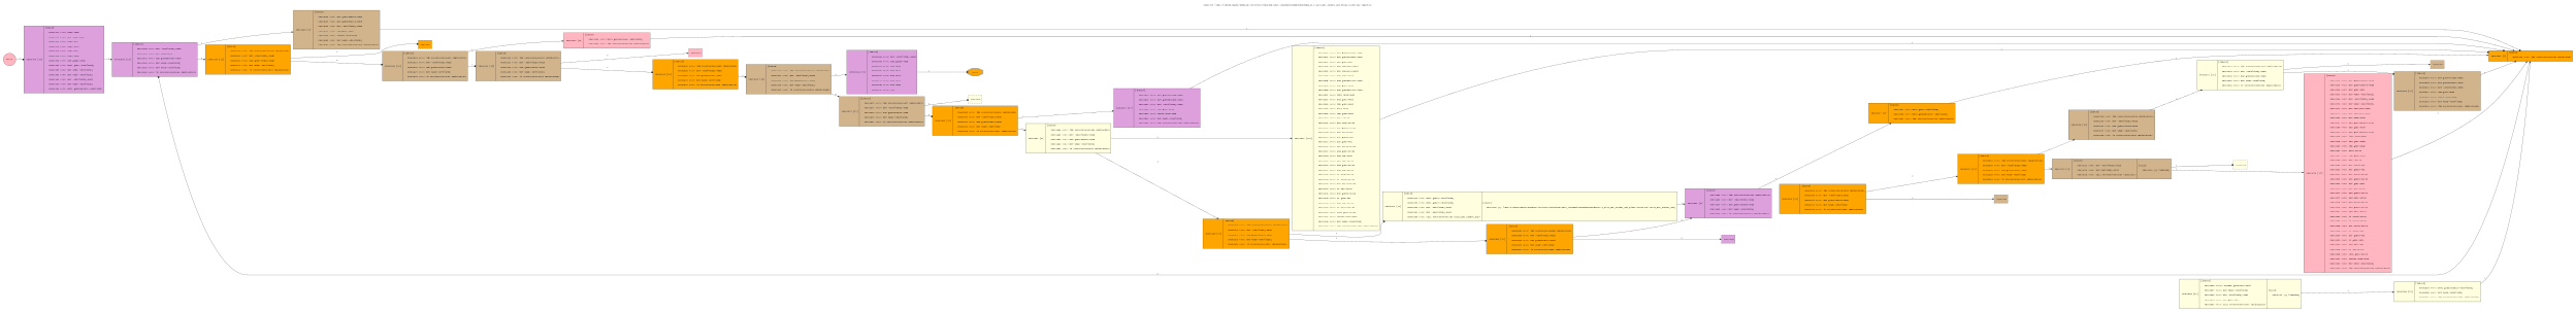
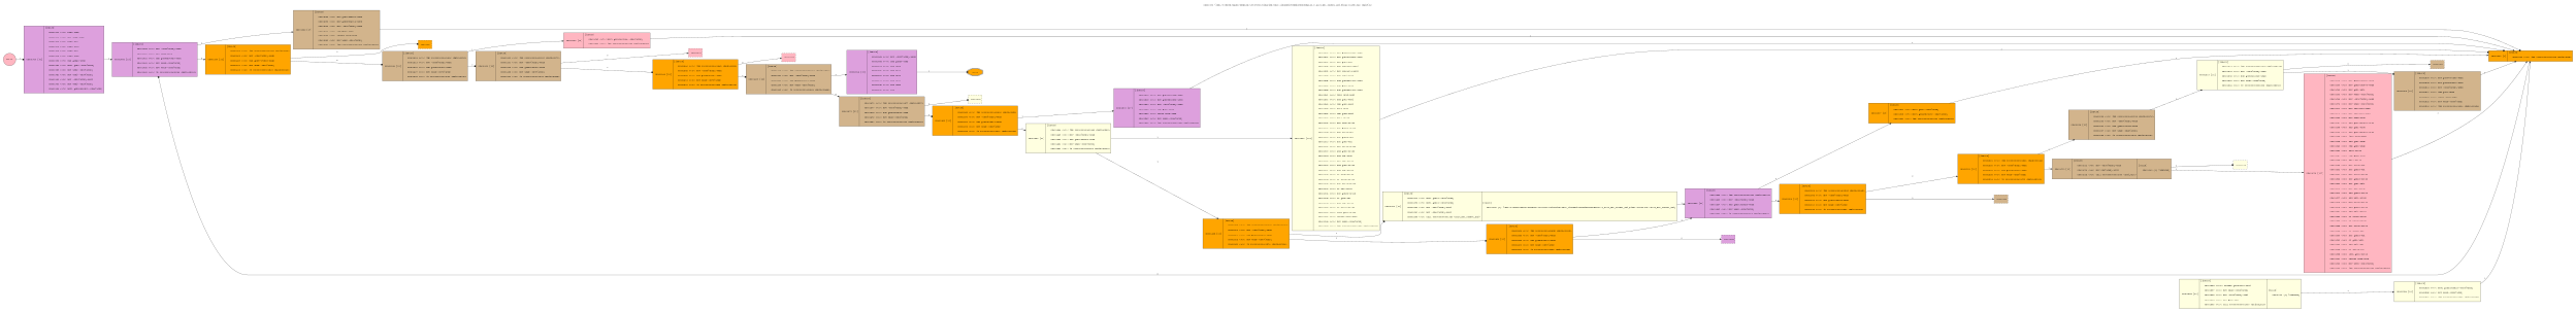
  digraph {
    fontname="Courier Prime"
    label="0x4019c0 (/mnt/c/Users/mathe/Desktop/tcc/POCII/binaries/extr_linuxdriversmisceepromat24.c_at24_get_offset_adj_Final-ollvm.out::main(0))"
    labelloc=t
    rankdir=LR
    node [fillcolor=orange fontname="Courier Prime" shape=record style=filled]
    edge [arrowhead=normal fontname="Courier Prime"]
    Entry [fillcolor=lightpink height=0.3 shape=circle width=0.3]
    n2 [fillcolor=plum label="{\n     0x4019c0 [45]\l\n     | [instrs]\l\n     &nbsp;&nbsp;0x4019c0 \<+1\>: push %rbp\l\n     &nbsp;&nbsp;0x4019c1 \<+3\>: mov %rsp,%rbp\l\n     &nbsp;&nbsp;0x4019c4 \<+2\>: push %r15\l\n     &nbsp;&nbsp;0x4019c6 \<+2\>: push %r14\l\n     &nbsp;&nbsp;0x4019c8 \<+2\>: push %r12\l\n     &nbsp;&nbsp;0x4019ca \<+1\>: push %rbx\l\n     &nbsp;&nbsp;0x4019cb \<+7\>: sub $0xa0,%rsp\l\n     &nbsp;&nbsp;0x4019d2 \<+7\>: movl $0x0,-0x2c(%rbp)\l\n     &nbsp;&nbsp;0x4019d9 \<+3\>: mov %edi,-0x30(%rbp)\l\n     &nbsp;&nbsp;0x4019dc \<+4\>: mov %rsi,-0x38(%rbp)\l\n     &nbsp;&nbsp;0x4019e0 \<+3\>: mov -0x30(%rbp),%edi\l\n     &nbsp;&nbsp;0x4019e3 \<+3\>: mov %edi,-0x28(%rbp)\l\n     &nbsp;&nbsp;0x4019e6 \<+7\>: movl $0x90a969b5,-0x64(%rbp)\l\n  }"]
    n3 [fillcolor=plum label="{\n     0x4019ed [23]\l\n     | [instrs]\l\n     &nbsp;&nbsp;0x4019ed \<+3\>: mov -0x64(%rbp),%eax\l\n     &nbsp;&nbsp;0x4019f0 \<+2\>: mov %eax,%ecx\l\n     &nbsp;&nbsp;0x4019f2 \<+6\>: sub $0x90a969b5,%ecx\l\n     &nbsp;&nbsp;0x4019f8 \<+3\>: mov %eax,-0x68(%rbp)\l\n     &nbsp;&nbsp;0x4019fb \<+3\>: mov %ecx,-0x6c(%rbp)\l\n     &nbsp;&nbsp;0x4019fe \<+6\>: je 0000000000401b8f \<main+0x1cf\>\l\n  }"]
    n4 [fillcolor=tan label="{\n     0x401b8f [27]\l\n     | [instrs]\l\n     &nbsp;&nbsp;0x401b8f \<+5\>: mov $0xc58ebe93,%eax\l\n     &nbsp;&nbsp;0x401b94 \<+5\>: mov $0xdce3a456,%ecx\l\n     &nbsp;&nbsp;0x401b99 \<+3\>: mov -0x28(%rbp),%edx\l\n     &nbsp;&nbsp;0x401b9c \<+3\>: cmp $0x2,%edx\l\n     &nbsp;&nbsp;0x401b9f \<+3\>: cmovne %ecx,%eax\l\n     &nbsp;&nbsp;0x401ba2 \<+3\>: mov %eax,-0x64(%rbp)\l\n     &nbsp;&nbsp;0x401ba5 \<+5\>: jmp 0000000000401e94 \<main+0x4d4\>\l\n  }"]
    n5 [label="{\n     0x401a04 [22]\l\n     | [instrs]\l\n     &nbsp;&nbsp;0x401a04 \<+5\>: jmp 0000000000401a09 \<main+0x49\>\l\n     &nbsp;&nbsp;0x401a09 \<+3\>: mov -0x68(%rbp),%eax\l\n     &nbsp;&nbsp;0x401a0c \<+5\>: sub $0x97475def,%eax\l\n     &nbsp;&nbsp;0x401a11 \<+3\>: mov %eax,-0x70(%rbp)\l\n     &nbsp;&nbsp;0x401a14 \<+6\>: je 0000000000401d23 \<main+0x363\>\l\n  }"]
    n6 [label="{\n     0x401e94 [5]\l\n     | [instrs]\l\n     &nbsp;&nbsp;0x401e94 \<+5\>: jmp 00000000004019ed \<main+0x2d\>\l\n  }"]
    n7 [label="{\n     0x401d23\l\n  }" style="dashed,filled"]
    n8 [fillcolor=tan label="{\n     0x401a1a [22]\l\n     | [instrs]\l\n     &nbsp;&nbsp;0x401a1a \<+5\>: jmp 0000000000401a1f \<main+0x5f\>\l\n     &nbsp;&nbsp;0x401a1f \<+3\>: mov -0x68(%rbp),%eax\l\n     &nbsp;&nbsp;0x401a22 \<+5\>: sub $0xa758b876,%eax\l\n     &nbsp;&nbsp;0x401a27 \<+3\>: mov %eax,-0x74(%rbp)\l\n     &nbsp;&nbsp;0x401a2a \<+6\>: je 0000000000401cfc \<main+0x33c\>\l\n  }"]
    n9 [fillcolor=lightpink label="{\n     0x401cfc [12]\l\n     | [instrs]\l\n     &nbsp;&nbsp;0x401cfc \<+7\>: movl $0x43662364,-0x64(%rbp)\l\n     &nbsp;&nbsp;0x401d03 \<+5\>: jmp 0000000000401e94 \<main+0x4d4\>\l\n  }"]
    n10 [fillcolor=tan label="{\n     0x401a30 [22]\l\n     | [instrs]\l\n     &nbsp;&nbsp;0x401a30 \<+5\>: jmp 0000000000401a35 \<main+0x75\>\l\n     &nbsp;&nbsp;0x401a35 \<+3\>: mov -0x68(%rbp),%eax\l\n     &nbsp;&nbsp;0x401a38 \<+5\>: sub $0xa9c8f26c,%eax\l\n     &nbsp;&nbsp;0x401a3d \<+3\>: mov %eax,-0x78(%rbp)\l\n     &nbsp;&nbsp;0x401a40 \<+6\>: je 0000000000401e7d \<main+0x4bd\>\l\n  }"]
    n11 [height=0.3 label=Users peripheries=2 shape=octagon width=0.3]
    n12 [fillcolor=lightpink label="{\n     0x401e7d\l\n  }" style="dashed,filled"]
    n13 [label="{\n     0x401a46 [22]\l\n     | [instrs]\l\n     &nbsp;&nbsp;0x401a46 \<+5\>: jmp 0000000000401a4b \<main+0x8b\>\l\n     &nbsp;&nbsp;0x401a4b \<+3\>: mov -0x68(%rbp),%eax\l\n     &nbsp;&nbsp;0x401a4e \<+5\>: sub $0xaad61be7,%eax\l\n     &nbsp;&nbsp;0x401a53 \<+3\>: mov %eax,-0x7c(%rbp)\l\n     &nbsp;&nbsp;0x401a56 \<+6\>: je 0000000000401df8 \<main+0x438\>\l\n  }"]
    n14 [fillcolor=lightyellow label="{\n     0x401da4 [18]\l\n     | [instrs]\l\n     &nbsp;&nbsp;0x401da4 \<+7\>: movl $0xf53cbd2f,-0x64(%rbp)\l\n     &nbsp;&nbsp;0x401dab \<+6\>: mov %eax,-0xb0(%rbp)\l\n     &nbsp;&nbsp;0x401db1 \<+5\>: jmp 0000000000401e94 \<main+0x4d4\>\l\n  }"]
+   n15 [fillcolor=lightpink label="{\n     0x401df8\l\n  }" style="dashed,filled"]
    n16 [fillcolor=tan label="{\n     0x401a5c [22]\l\n     | [instrs]\l\n     &nbsp;&nbsp;0x401a5c \<+5\>: jmp 0000000000401a61 \<main+0xa1\>\l\n     &nbsp;&nbsp;0x401a61 \<+3\>: mov -0x68(%rbp),%eax\l\n     &nbsp;&nbsp;0x401a64 \<+5\>: sub $0xacdc32c5,%eax\l\n     &nbsp;&nbsp;0x401a69 \<+3\>: mov %eax,-0x80(%rbp)\l\n     &nbsp;&nbsp;0x401a6c \<+6\>: je 0000000000401e6a \<main+0x4aa\>\l\n  }"]
    n17 [fillcolor=lightyellow label="{\n     0x401d8d [23]\l\n     | [instrs]\l\n     &nbsp;&nbsp;0x401d8d \<+10\>: movabs $0x4020f2,%rdi\l\n     &nbsp;&nbsp;0x401d97 \<+3\>: mov %eax,-0x48(%rbp)\l\n     &nbsp;&nbsp;0x401d9a \<+3\>: mov -0x48(%rbp),%esi\l\n     &nbsp;&nbsp;0x401d9d \<+2\>: mov $0x0,%al\l\n     &nbsp;&nbsp;0x401d9f \<+5\>: call 0000000000401030 \<printf@plt\>\l\n     | [calls]\l\n     &nbsp;&nbsp;0x401030 \{1\} (unknown)\l\n  }"]
    n18 [fillcolor=plum label="{\n     0x401e6a [19]\l\n     | [instrs]\l\n     &nbsp;&nbsp;0x401e6a \<+3\>: mov -0x2c(%rbp),%eax\l\n     &nbsp;&nbsp;0x401e6d \<+7\>: add $0xa0,%rsp\l\n     &nbsp;&nbsp;0x401e74 \<+1\>: pop %rbx\l\n     &nbsp;&nbsp;0x401e75 \<+2\>: pop %r12\l\n     &nbsp;&nbsp;0x401e77 \<+2\>: pop %r14\l\n     &nbsp;&nbsp;0x401e79 \<+2\>: pop %r15\l\n     &nbsp;&nbsp;0x401e7b \<+1\>: pop %rbp\l\n     &nbsp;&nbsp;0x401e7c \<+1\>: ret\l\n  }"]
    n19 [fillcolor=tan label="{\n     0x401a72 [25]\l\n     | [instrs]\l\n     &nbsp;&nbsp;0x401a72 \<+5\>: jmp 0000000000401a77 \<main+0xb7\>\l\n     &nbsp;&nbsp;0x401a77 \<+3\>: mov -0x68(%rbp),%eax\l\n     &nbsp;&nbsp;0x401a7a \<+5\>: sub $0xb00ed620,%eax\l\n     &nbsp;&nbsp;0x401a7f \<+6\>: mov %eax,-0x84(%rbp)\l\n     &nbsp;&nbsp;0x401a85 \<+6\>: je 0000000000401e46 \<main+0x486\>\l\n  }"]
    n20 [fillcolor=tan label="{\n     0x401b6c\l\n  }" style="dashed,filled"]
    n21 [fillcolor=lightyellow label="{\n     0x401e46\l\n  }" style="dashed,filled"]
    n22 [label="{\n     0x401a8b [25]\l\n     | [instrs]\l\n     &nbsp;&nbsp;0x401a8b \<+5\>: jmp 0000000000401a90 \<main+0xd0\>\l\n     &nbsp;&nbsp;0x401a90 \<+3\>: mov -0x68(%rbp),%eax\l\n     &nbsp;&nbsp;0x401a93 \<+5\>: sub $0xc0a7ab14,%eax\l\n     &nbsp;&nbsp;0x401a98 \<+6\>: mov %eax,-0x88(%rbp)\l\n     &nbsp;&nbsp;0x401a9e \<+6\>: je 0000000000401d59 \<main+0x399\>\l\n  }"]
    n23 [fillcolor=tan label="{\n     0x401d08 [27]\l\n     | [instrs]\l\n     &nbsp;&nbsp;0x401d08 \<+5\>: mov $0x97475def,%eax\l\n     &nbsp;&nbsp;0x401d0d \<+5\>: mov $0xc0a7ab14,%ecx\l\n     &nbsp;&nbsp;0x401d12 \<+3\>: mov -0x24(%rbp),%edx\l\n     &nbsp;&nbsp;0x401d15 \<+3\>: cmp $0x1,%edx\l\n     &nbsp;&nbsp;0x401d18 \<+3\>: cmovl %ecx,%eax\l\n     &nbsp;&nbsp;0x401d1b \<+3\>: mov %eax,-0x64(%rbp)\l\n     &nbsp;&nbsp;0x401d1e \<+5\>: jmp 0000000000401e94 \<main+0x4d4\>\l\n  }"]
    n24 [fillcolor=plum label="{\n     0x401d59 [27]\l\n     | [instrs]\l\n     &nbsp;&nbsp;0x401d59 \<+5\>: mov $0x32c161ed,%eax\l\n     &nbsp;&nbsp;0x401d5e \<+5\>: mov $0xced40d98,%ecx\l\n     &nbsp;&nbsp;0x401d63 \<+3\>: mov -0x24(%rbp),%edx\l\n     &nbsp;&nbsp;0x401d66 \<+3\>: cmp $0x0,%edx\l\n     &nbsp;&nbsp;0x401d69 \<+3\>: cmove %ecx,%eax\l\n     &nbsp;&nbsp;0x401d6c \<+3\>: mov %eax,-0x64(%rbp)\l\n     &nbsp;&nbsp;0x401d6f \<+5\>: jmp 0000000000401e94 \<main+0x4d4\>\l\n  }"]
    n25 [fillcolor=lightyellow label="{\n     0x401aa4 [25]\l\n     | [instrs]\l\n     &nbsp;&nbsp;0x401aa4 \<+5\>: jmp 0000000000401aa9 \<main+0xe9\>\l\n     &nbsp;&nbsp;0x401aa9 \<+3\>: mov -0x68(%rbp),%eax\l\n     &nbsp;&nbsp;0x401aac \<+5\>: sub $0xc58ebe93,%eax\l\n     &nbsp;&nbsp;0x401ab1 \<+6\>: mov %eax,-0x8c(%rbp)\l\n     &nbsp;&nbsp;0x401ab7 \<+6\>: je 0000000000401bc2 \<main+0x202\>\l\n  }"]
    n26 [fillcolor=lightyellow label="{\n     0x401b53 [25]\l\n     | [instrs]\l\n     &nbsp;&nbsp;0x401b53 \<+5\>: jmp 0000000000401b58 \<main+0x198\>\l\n     &nbsp;&nbsp;0x401b58 \<+3\>: mov -0x68(%rbp),%eax\l\n     &nbsp;&nbsp;0x401b5b \<+5\>: sub $0x43662364,%eax\l\n     &nbsp;&nbsp;0x401b60 \<+6\>: mov %eax,-0xa8(%rbp)\l\n     &nbsp;&nbsp;0x401b66 \<+6\>: je 0000000000401d08 \<main+0x348\>\l\n  }"]
    n27 [fillcolor=lightyellow label="{\n     0x401bc2 [144]\l\n     | [instrs]\l\n     &nbsp;&nbsp;0x401bc2 \<+5\>: mov $0xa9c8f26c,%eax\l\n     &nbsp;&nbsp;0x401bc7 \<+5\>: mov $0x1e16d9cc,%ecx\l\n     &nbsp;&nbsp;0x401bcc \<+2\>: mov $0x1,%dl\l\n     &nbsp;&nbsp;0x401bce \<+7\>: mov 0x40404c,%esi\l\n     &nbsp;&nbsp;0x401bd5 \<+7\>: mov 0x404054,%edi\l\n     &nbsp;&nbsp;0x401bdc \<+3\>: mov %esi,%r8d\l\n     &nbsp;&nbsp;0x401bdf \<+7\>: add $0x2ae95355,%r8d\l\n     &nbsp;&nbsp;0x401be6 \<+4\>: sub $0x1,%r8d\l\n     &nbsp;&nbsp;0x401bea \<+7\>: sub $0x2ae95355,%r8d\l\n     &nbsp;&nbsp;0x401bf1 \<+4\>: imul %r8d,%esi\l\n     &nbsp;&nbsp;0x401bf5 \<+3\>: and $0x1,%esi\l\n     &nbsp;&nbsp;0x401bf8 \<+3\>: cmp $0x0,%esi\l\n     &nbsp;&nbsp;0x401bfb \<+4\>: sete %r9b\l\n     &nbsp;&nbsp;0x401bff \<+3\>: cmp $0xa,%edi\l\n     &nbsp;&nbsp;0x401c02 \<+4\>: setl %r10b\l\n     &nbsp;&nbsp;0x401c06 \<+3\>: mov %r9b,%r11b\l\n     &nbsp;&nbsp;0x401c09 \<+4\>: xor $0xff,%r11b\l\n     &nbsp;&nbsp;0x401c0d \<+3\>: mov %r10b,%bl\l\n     &nbsp;&nbsp;0x401c10 \<+3\>: xor $0xff,%bl\l\n     &nbsp;&nbsp;0x401c13 \<+3\>: xor $0x0,%dl\l\n     &nbsp;&nbsp;0x401c16 \<+3\>: mov %r11b,%r14b\l\n     &nbsp;&nbsp;0x401c19 \<+4\>: and $0x0,%r14b\l\n     &nbsp;&nbsp;0x401c1d \<+3\>: and %dl,%r9b\l\n     &nbsp;&nbsp;0x401c20 \<+3\>: mov %bl,%r15b\l\n     &nbsp;&nbsp;0x401c23 \<+4\>: and $0x0,%r15b\l\n     &nbsp;&nbsp;0x401c27 \<+3\>: and %dl,%r10b\l\n     &nbsp;&nbsp;0x401c2a \<+3\>: or %r9b,%r14b\l\n     &nbsp;&nbsp;0x401c2d \<+3\>: or %r10b,%r15b\l\n     &nbsp;&nbsp;0x401c30 \<+3\>: xor %r15b,%r14b\l\n     &nbsp;&nbsp;0x401c33 \<+3\>: or %bl,%r11b\l\n     &nbsp;&nbsp;0x401c36 \<+4\>: xor $0xff,%r11b\l\n     &nbsp;&nbsp;0x401c3a \<+3\>: or $0x0,%dl\l\n     &nbsp;&nbsp;0x401c3d \<+3\>: and %dl,%r11b\l\n     &nbsp;&nbsp;0x401c40 \<+3\>: or %r11b,%r14b\l\n     &nbsp;&nbsp;0x401c43 \<+4\>: test $0x1,%r14b\l\n     &nbsp;&nbsp;0x401c47 \<+3\>: cmovne %ecx,%eax\l\n     &nbsp;&nbsp;0x401c4a \<+3\>: mov %eax,-0x64(%rbp)\l\n     &nbsp;&nbsp;0x401c4d \<+5\>: jmp 0000000000401e94 \<main+0x4d4\>\l\n  }"]
    n28 [label="{\n     0x401abd [25]\l\n     | [instrs]\l\n     &nbsp;&nbsp;0x401abd \<+5\>: jmp 0000000000401ac2 \<main+0x102\>\l\n     &nbsp;&nbsp;0x401ac2 \<+3\>: mov -0x68(%rbp),%eax\l\n     &nbsp;&nbsp;0x401ac5 \<+5\>: sub $0xced40d98,%eax\l\n     &nbsp;&nbsp;0x401aca \<+6\>: mov %eax,-0x90(%rbp)\l\n     &nbsp;&nbsp;0x401ad0 \<+6\>: je 0000000000401d74 \<main+0x3b4\>\l\n  }"]
    n29 [fillcolor=lightyellow label="{\n     0x401e3a\l\n  }" style="dashed,filled"]
    n30 [fillcolor=lightyellow label="{\n     0x401d74 [25]\l\n     | [instrs]\l\n     &nbsp;&nbsp;0x401d74 \<+7\>: movl $0x64,-0x40(%rbp)\l\n     &nbsp;&nbsp;0x401d7b \<+7\>: movl $0x64,-0x44(%rbp)\l\n     &nbsp;&nbsp;0x401d82 \<+3\>: mov -0x40(%rbp),%edi\l\n     &nbsp;&nbsp;0x401d85 \<+3\>: mov -0x44(%rbp),%esi\l\n     &nbsp;&nbsp;0x401d88 \<+5\>: call 00000000004013a0 \<at24_get_offset_adj\>\l\n     | [calls]\l\n     &nbsp;&nbsp;0x4013a0 \{1\} (/mnt/c/Users/mathe/Desktop/tcc/POCII/binaries/extr_linuxdriversmisceepromat24.c_at24_get_offset_adj_Final-ollvm.out::at24_get_offset_adj)\l\n  }"]
    n31 [label="{\n     0x401ad6 [25]\l\n     | [instrs]\l\n     &nbsp;&nbsp;0x401ad6 \<+5\>: jmp 0000000000401adb \<main+0x11b\>\l\n     &nbsp;&nbsp;0x401adb \<+3\>: mov -0x68(%rbp),%eax\l\n     &nbsp;&nbsp;0x401ade \<+5\>: sub $0xdce3a456,%eax\l\n     &nbsp;&nbsp;0x401ae3 \<+6\>: mov %eax,-0x94(%rbp)\l\n     &nbsp;&nbsp;0x401ae9 \<+6\>: je 0000000000401baa \<main+0x1ea\>\l\n  }"]
    n32 [fillcolor=lightpink label="{\n     0x401c5f [157]\l\n     | [instrs]\l\n     &nbsp;&nbsp;0x401c5f \<+5\>: mov $0xa9c8f26c,%ecx\l\n     &nbsp;&nbsp;0x401c64 \<+5\>: mov $0xa758b876,%edx\l\n     &nbsp;&nbsp;0x401c69 \<+3\>: mov $0x1,%sil\l\n     &nbsp;&nbsp;0x401c6c \<+3\>: mov %eax,-0x3c(%rbp)\l\n     &nbsp;&nbsp;0x401c6f \<+3\>: mov -0x3c(%rbp),%eax\l\n     &nbsp;&nbsp;0x401c72 \<+3\>: mov %eax,-0x24(%rbp)\l\n     &nbsp;&nbsp;0x401c75 \<+7\>: mov 0x40404c,%eax\l\n     &nbsp;&nbsp;0x401c7c \<+8\>: mov 0x404054,%r8d\l\n     &nbsp;&nbsp;0x401c84 \<+3\>: mov %eax,%r9d\l\n     &nbsp;&nbsp;0x401c87 \<+7\>: add $0x12a69f81,%r9d\l\n     &nbsp;&nbsp;0x401c8e \<+4\>: sub $0x1,%r9d\l\n     &nbsp;&nbsp;0x401c92 \<+7\>: sub $0x12a69f81,%r9d\l\n     &nbsp;&nbsp;0x401c99 \<+4\>: imul %r9d,%eax\l\n     &nbsp;&nbsp;0x401c9d \<+3\>: and $0x1,%eax\l\n     &nbsp;&nbsp;0x401ca0 \<+3\>: cmp $0x0,%eax\l\n     &nbsp;&nbsp;0x401ca3 \<+4\>: sete %r10b\l\n     &nbsp;&nbsp;0x401ca7 \<+4\>: cmp $0xa,%r8d\l\n     &nbsp;&nbsp;0x401cab \<+4\>: setl %r11b\l\n     &nbsp;&nbsp;0x401caf \<+3\>: mov %r10b,%bl\l\n     &nbsp;&nbsp;0x401cb2 \<+3\>: xor $0xff,%bl\l\n     &nbsp;&nbsp;0x401cb5 \<+3\>: mov %r11b,%r14b\l\n     &nbsp;&nbsp;0x401cb8 \<+4\>: xor $0xff,%r14b\l\n     &nbsp;&nbsp;0x401cbc \<+4\>: xor $0x1,%sil\l\n     &nbsp;&nbsp;0x401cc0 \<+3\>: mov %bl,%r15b\l\n     &nbsp;&nbsp;0x401cc3 \<+4\>: and $0xff,%r15b\l\n     &nbsp;&nbsp;0x401cc7 \<+3\>: and %sil,%r10b\l\n     &nbsp;&nbsp;0x401cca \<+3\>: mov %r14b,%r12b\l\n     &nbsp;&nbsp;0x401ccd \<+4\>: and $0xff,%r12b\l\n     &nbsp;&nbsp;0x401cd1 \<+3\>: and %sil,%r11b\l\n     &nbsp;&nbsp;0x401cd4 \<+3\>: or %r10b,%r15b\l\n     &nbsp;&nbsp;0x401cd7 \<+3\>: or %r11b,%r12b\l\n     &nbsp;&nbsp;0x401cda \<+3\>: xor %r12b,%r15b\l\n     &nbsp;&nbsp;0x401cdd \<+3\>: or %r14b,%bl\l\n     &nbsp;&nbsp;0x401ce0 \<+3\>: xor $0xff,%bl\l\n     &nbsp;&nbsp;0x401ce3 \<+4\>: or $0x1,%sil\l\n     &nbsp;&nbsp;0x401ce7 \<+3\>: and %sil,%bl\l\n     &nbsp;&nbsp;0x401cea \<+3\>: or %bl,%r15b\l\n     &nbsp;&nbsp;0x401ced \<+4\>: test $0x1,%r15b\l\n     &nbsp;&nbsp;0x401cf1 \<+3\>: cmovne %edx,%ecx\l\n     &nbsp;&nbsp;0x401cf4 \<+3\>: mov %ecx,-0x64(%rbp)\l\n     &nbsp;&nbsp;0x401cf7 \<+5\>: jmp 0000000000401e94 \<main+0x4d4\>\l\n  }"]
    n33 [fillcolor=plum label="{\n     0x401aef [25]\l\n     | [instrs]\l\n     &nbsp;&nbsp;0x401aef \<+5\>: jmp 0000000000401af4 \<main+0x134\>\l\n     &nbsp;&nbsp;0x401af4 \<+3\>: mov -0x68(%rbp),%eax\l\n     &nbsp;&nbsp;0x401af7 \<+5\>: sub $0xf53cbd2f,%eax\l\n     &nbsp;&nbsp;0x401afc \<+6\>: mov %eax,-0x98(%rbp)\l\n     &nbsp;&nbsp;0x401b02 \<+6\>: je 0000000000401e57 \<main+0x497\>\l\n  }"]
    n34 [fillcolor=plum label="{\n     0x401baa\l\n  }" style="dashed,filled"]
    n35 [fillcolor=tan label="{\n     0x401b3a [25]\l\n     | [instrs]\l\n     &nbsp;&nbsp;0x401b3a \<+5\>: jmp 0000000000401b3f \<main+0x17f\>\l\n     &nbsp;&nbsp;0x401b3f \<+3\>: mov -0x68(%rbp),%eax\l\n     &nbsp;&nbsp;0x401b42 \<+5\>: sub $0x32c161ed,%eax\l\n     &nbsp;&nbsp;0x401b47 \<+6\>: mov %eax,-0xa4(%rbp)\l\n     &nbsp;&nbsp;0x401b4d \<+6\>: je 0000000000401e3a \<main+0x47a\>\l\n  }"]
    n36 [label="{\n     0x401e57 [19]\l\n     | [instrs]\l\n     &nbsp;&nbsp;0x401e57 \<+7\>: movl $0x0,-0x2c(%rbp)\l\n     &nbsp;&nbsp;0x401e5e \<+7\>: movl $0xacdc32c5,-0x64(%rbp)\l\n     &nbsp;&nbsp;0x401e65 \<+5\>: jmp 0000000000401e94 \<main+0x4d4\>\l\n  }"]
    n37 [label="{\n     0x401b08 [25]\l\n     | [instrs]\l\n     &nbsp;&nbsp;0x401b08 \<+5\>: jmp 0000000000401b0d \<main+0x14d\>\l\n     &nbsp;&nbsp;0x401b0d \<+3\>: mov -0x68(%rbp),%eax\l\n     &nbsp;&nbsp;0x401b10 \<+5\>: sub $0x111dd56a,%eax\l\n     &nbsp;&nbsp;0x401b15 \<+6\>: mov %eax,-0x9c(%rbp)\l\n     &nbsp;&nbsp;0x401b1b \<+6\>: je 0000000000401db6 \<main+0x3f6\>\l\n  }"]
    n38 [fillcolor=tan label="{\n     0x401c52 [13]\l\n     | [instrs]\l\n     &nbsp;&nbsp;0x401c52 \<+4\>: mov -0x38(%rbp),%rax\l\n     &nbsp;&nbsp;0x401c56 \<+4\>: mov 0x8(%rax),%rdi\l\n     &nbsp;&nbsp;0x401c5a \<+5\>: call 0000000000401040 \<atoi@plt\>\l\n     | [calls]\l\n     &nbsp;&nbsp;0x401040 \{1\} (unknown)\l\n  }"]
    n39 [label="{\n     0x401b21 [25]\l\n     | [instrs]\l\n     &nbsp;&nbsp;0x401b21 \<+5\>: jmp 0000000000401b26 \<main+0x166\>\l\n     &nbsp;&nbsp;0x401b26 \<+3\>: mov -0x68(%rbp),%eax\l\n     &nbsp;&nbsp;0x401b29 \<+5\>: sub $0x1e16d9cc,%eax\l\n     &nbsp;&nbsp;0x401b2e \<+6\>: mov %eax,-0xa0(%rbp)\l\n     &nbsp;&nbsp;0x401b34 \<+6\>: je 0000000000401c52 \<main+0x292\>\l\n  }"]
    n40 [fillcolor=tan label="{\n     0x401db6\l\n  }" style="dashed,filled"]
    Entry -> n2 [arrowhead=box label=" 1"]
    n2 -> n3 [label=" 1"]
    n3 -> n4 [label=" 1"]
    n3 -> n5 [label=" 8"]
    n4 -> n6 [arrowhead=box label=" 1"]
    n5 -> n7 [arrowhead=box label=" 0"]
    n5 -> n8 [arrowhead=box label=" 8"]
    n6 -> n3 [arrowhead=box label=" 8"]
    n8 -> n9 [label=" 1"]
    n8 -> n10 [arrowhead=box label=" 7"]
    n9 -> n6 [label=" 1"]
    n10 -> n12 [label=" 0"]
    n10 -> n13 [arrowhead=box label=" 7"]
+   n13 -> n15 [label=" 0"]
    n13 -> n16 [arrowhead=box label=" 7"]
    n14 -> n6 [label=" 1"]
    n16 -> n18 [label=" 1"]
    n16 -> n19 [label=" 6"]
    n17 -> n14 [label=" 1"]
    n18 -> n11 [arrowhead=box label=" 1"]
    n19 -> n21 [arrowhead=box label=" 0"]
    n19 -> n22 [arrowhead=box label=" 6"]
    n22 -> n24 [label=" 1"]
    n22 -> n25 [label=" 5"]
    n23 -> n6 [label=" 1"]
    n24 -> n6 [arrowhead=box label=" 1"]
    n25 -> n27 [label=" 1"]
    n25 -> n28 [label=" 4"]
    n26 -> n20 [label=" 0"]
    n26 -> n23 [arrowhead=box label=" 1"]
    n27 -> n6 [arrowhead=box label=" 1"]
    n28 -> n30 [arrowhead=box label=" 1"]
    n28 -> n31 [arrowhead=box label=" 3"]
    n30 -> n33 [label=" 1"]
    n31 -> n33 [label=" 3"]
    n31 -> n34 [label=" 0"]
    n32 -> n6 [label=" 1"]
    n33 -> n36 [label=" 1"]
+   n33 -> n37 [label=" 2"]
    n35 -> n26 [label=" 1"]
    n36 -> n6 [label=" 1"]
    n37 -> n39 [label=" 2"]
    n37 -> n40 [label=" 0"]
    n38 -> n29 [arrowhead=box label=" 0"]
    n38 -> n32 [label=" 1"]
    n39 -> n35 [label=" 1"]
    n39 -> n38 [label=" 1"]
  }
